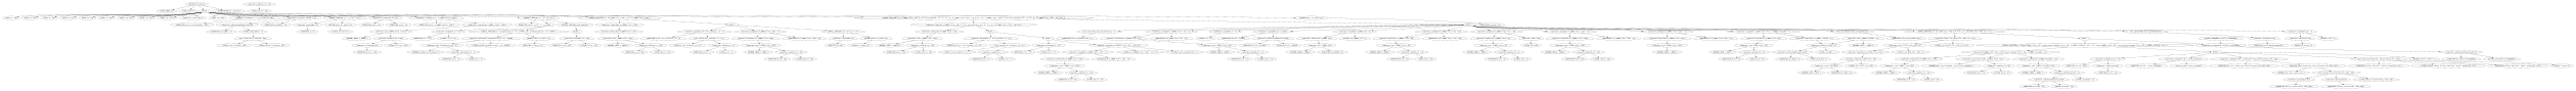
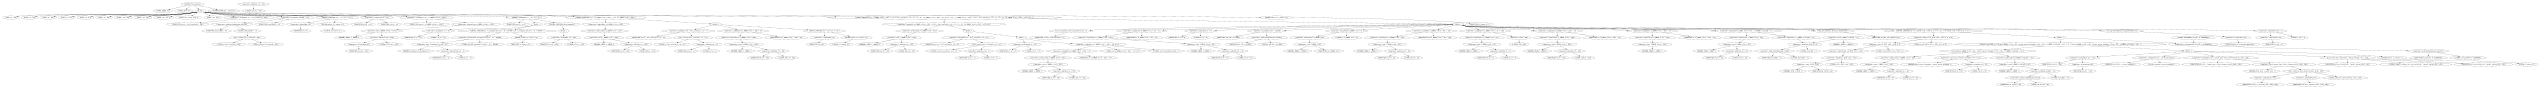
  digraph {
    fontname="JetBrains Mono"
    node [fontname="JetBrains Mono"]
    edge [fontname="JetBrains Mono"]
    n1 [label="(METHOD,tftp_connect)"]
    n2 [label="(PARAM,_DWORD *a1)"]
    n3 [label="(PARAM,_BYTE *a2)"]
    n4 [label="(BLOCK,,)"]
    n5 [label="(METHOD_RETURN,int __fastcall)"]
    n6 [label="(LOCAL,v4: int)"]
    n7 [label="(LOCAL,v5: int)"]
    n8 [label="(LOCAL,v6: int)"]
    n9 [label="(LOCAL,v7: int)"]
    n10 [label="(LOCAL,v8: int)"]
    n11 [label="(LOCAL,v9: int)"]
    n12 [label="(LOCAL,v10: int)"]
    n13 [label="(LOCAL,v11: int)"]
    n14 [label="(LOCAL,v12: int *)"]
    n15 [label="(LOCAL,v13: const char *)"]
    n16 [label="(LOCAL,v15: int)"]
    n17 [label="(<operator>.assignment,v4 = Curl_ccalloc(1, 336))"]
    n18 [label="(<operator>.assignment,a1[188] = v4)"]
    n19 [label="(CONTROL_STRUCTURE,if ( !v4 ),if ( !v4 ))"]
    n20 [label="(<operator>.assignment,v5 = v4)"]
    n21 [label="(<operator>.assignment,v6 = *(_DWORD *)(*a1 + 1576))"]
    n22 [label="(CONTROL_STRUCTURE,if ( v6 ),if ( v6 ))"]
    n23 [label="(CONTROL_STRUCTURE,if ( !*(_DWORD *)(v4 + 328) ),if ( !*(_DWORD *)(v4 + 328) ))"]
    n24 [label="(CONTROL_STRUCTURE,if ( *(_DWORD *)(v5 + 332) || (v9 = Curl_ccalloc(1, v6 + 4), v7 = 27, (*(_DWORD *)(v5 + 332) = v9) != 0) ),if ( *(_DWORD *)(v5 + 332) || (v9 = Curl_ccalloc(1, v6 + 4), v7 = 27, (*(_DWORD *)(v5 + 332) = v9) != 0) ))"]
    n25 [label="(RETURN,return v7;,return v7;)"]
    n26 [label="(IDENTIFIER,v4,v4 = Curl_ccalloc(1, 336))"]
    n27 [label="(<operator>.indirectIndexAccess,a1[188])"]
    n28 [label="(IDENTIFIER,v4,a1[188] = v4)"]
    n29 [label="(<operator>.logicalNot,!v4)"]
    n30 [label="(RETURN,return 27;,return 27;)"]
    n31 [label="(IDENTIFIER,v5,v5 = v4)"]
    n32 [label="(IDENTIFIER,v4,v5 = v4)"]
    n33 [label="(IDENTIFIER,v6,v6 = *(_DWORD *)(*a1 + 1576))"]
    n34 [label="(<operator>.indirection,*(_DWORD *)(*a1 + 1576))"]
    n35 [label="(IDENTIFIER,v6,if ( v6 ))"]
    n36 [label="(BLOCK,,)"]
    n37 [label="(CONTROL_STRUCTURE,else,logicalOr)"]
    n38 [label="(<operator>.logicalNot,!*(_DWORD *)(v4 + 328))"]
    n39 [label="(BLOCK,,)"]
    n40 [label="(<operator>.logicalOr,*(_DWORD *)(v5 + 332) || (v9 = Curl_ccalloc(1, v6 + 4), v7 = 27, (*(_DWORD *)(v5 + 332) = v9) != 0))"]
    n41 [label="(BLOCK,,)"]
    n42 [label="(IDENTIFIER,v7,return v7;)"]
    n43 [label="(Curl_ccalloc,Curl_ccalloc(1, 336))"]
    n44 [label="(LITERAL,1,Curl_ccalloc(1, 336))"]
    n45 [label="(LITERAL,336,Curl_ccalloc(1, 336))"]
    n46 [label="(IDENTIFIER,a1,a1[188] = v4)"]
    n47 [label="(LITERAL,188,a1[188] = v4)"]
    n48 [label="(IDENTIFIER,v4,!v4)"]
    n49 [label="(LITERAL,27,return 27;)"]
    n50 [label="(<operator>.cast,(_DWORD *)(*a1 + 1576))"]
    n51 [label="(UNKNOWN,_DWORD *,_DWORD *)"]
    n52 [label="(<operator>.addition,*a1 + 1576)"]
    n53 [label="(<operator>.indirection,*a1)"]
    n54 [label="(LITERAL,1576,*a1 + 1576)"]
    n55 [label="(IDENTIFIER,a1,*a1 + 1576)"]
    n56 [label="(<operator>.assignment,v7 = 71)"]
    n57 [label="(CONTROL_STRUCTURE,if ( (unsigned int)(v6 - 8) > 0xFFB0 ),if ( (unsigned int)(v6 - 8) > 0xFFB0 ))"]
    n58 [label="(BLOCK,,)"]
    n59 [label="(IDENTIFIER,v7,v7 = 71)"]
    n60 [label="(LITERAL,71,v7 = 71)"]
    n61 [label="(<operator>.greaterThan,(unsigned int)(v6 - 8) > 0xFFB0)"]
    n62 [label="(RETURN,return v7;,return v7;)"]
    n63 [label="(<operator>.cast,(unsigned int)(v6 - 8))"]
    n64 [label="(LITERAL,0xFFB0,(unsigned int)(v6 - 8) > 0xFFB0)"]
    n65 [label="(IDENTIFIER,v7,return v7;)"]
    n66 [label="(UNKNOWN,unsigned int,unsigned int)"]
    n67 [label="(<operator>.subtraction,v6 - 8)"]
    n68 [label="(IDENTIFIER,v6,v6 - 8)"]
    n69 [label="(LITERAL,8,v6 - 8)"]
    n70 [label="(<operator>.assignment,v6 = 512)"]
    n71 [label="(IDENTIFIER,v6,v6 = 512)"]
    n72 [label="(LITERAL,512,v6 = 512)"]
    n73 [label="(<operator>.indirection,*(_DWORD *)(v4 + 328))"]
    n74 [label="(<operator>.assignment,v8 = Curl_ccalloc(1, v6 + 4))"]
    n75 [label="(<operator>.assignment,*(_DWORD *)(v5 + 328) = v8)"]
    n76 [label="(CONTROL_STRUCTURE,if ( !v8 ),if ( !v8 ))"]
    n77 [label="(<operator>.cast,(_DWORD *)(v4 + 328))"]
    n78 [label="(UNKNOWN,_DWORD *,_DWORD *)"]
    n79 [label="(<operator>.addition,v4 + 328)"]
    n80 [label="(IDENTIFIER,v4,v4 + 328)"]
    n81 [label="(LITERAL,328,v4 + 328)"]
    n82 [label="(IDENTIFIER,v8,v8 = Curl_ccalloc(1, v6 + 4))"]
    n83 [label="(Curl_ccalloc,Curl_ccalloc(1, v6 + 4))"]
    n84 [label="(<operator>.indirection,*(_DWORD *)(v5 + 328))"]
    n85 [label="(IDENTIFIER,v8,*(_DWORD *)(v5 + 328) = v8)"]
    n86 [label="(<operator>.logicalNot,!v8)"]
    n87 [label="(RETURN,return 27;,return 27;)"]
    n88 [label="(LITERAL,1,Curl_ccalloc(1, v6 + 4))"]
    n89 [label="(<operator>.addition,v6 + 4)"]
    n90 [label="(IDENTIFIER,v6,v6 + 4)"]
    n91 [label="(LITERAL,4,v6 + 4)"]
    n92 [label="(<operator>.cast,(_DWORD *)(v5 + 328))"]
    n93 [label="(UNKNOWN,_DWORD *,_DWORD *)"]
    n94 [label="(<operator>.addition,v5 + 328)"]
    n95 [label="(IDENTIFIER,v5,v5 + 328)"]
    n96 [label="(LITERAL,328,v5 + 328)"]
    n97 [label="(IDENTIFIER,v8,!v8)"]
    n98 [label="(LITERAL,27,return 27;)"]
    n99 [label="(<operator>.indirection,*(_DWORD *)(v5 + 332))"]
    n100 [label="(BLOCK,,)"]
    n101 [label="(Curl_conncontrol,Curl_conncontrol(a1, 1))"]
    n102 [label="(<operator>.assignment,*(_DWORD *)(v5 + 16) = a1)"]
    n103 [label="(<operator>.assignment,v7 = 0)"]
    n104 [label="(<operator>.assignment,v10 = a1[105])"]
    n105 [label="(<operator>.assignment,*(_DWORD *)v5 = 0)"]
    n106 [label="(<operator>.assignment,*(_DWORD *)(v5 + 20) = v10)"]
    n107 [label="(<operator>.assignment,*(_DWORD *)(v5 + 8) = -100)"]
    n108 [label="(<operator>.assignment,*(_DWORD *)(v5 + 320) = v6)"]
    n109 [label="(<operator>.assignment,*(_DWORD *)(v5 + 324) = v6)"]
    n110 [label="(<operator>.assignment,*(_WORD *)(v5 + 52) = *(_DWORD *)(a1[20] + 4))"]
    n111 [label="(tftp_set_timeouts,tftp_set_timeouts(v5))"]
    n112 [label="(CONTROL_STRUCTURE,if ( (*((_BYTE *)a1 + 591) & 2) == 0 ),if ( (*((_BYTE *)a1 + 591) & 2) == 0 ))"]
    n113 [label="(Curl_pgrsStartNow,Curl_pgrsStartNow(*a1))"]
    n114 [label="(<operator>.assignment,*a2 = 1)"]
    n115 [label="(<operator>.cast,(_DWORD *)(v5 + 332))"]
    n116 [label="(<operator>.assignment,v9 = Curl_ccalloc(1, v6 + 4))"]
    n117 [label="(BLOCK,,)"]
    n118 [label="(UNKNOWN,_DWORD *,_DWORD *)"]
    n119 [label="(<operator>.addition,v5 + 332)"]
    n120 [label="(IDENTIFIER,v5,v5 + 332)"]
    n121 [label="(LITERAL,332,v5 + 332)"]
    n122 [label="(IDENTIFIER,v9,v9 = Curl_ccalloc(1, v6 + 4))"]
    n123 [label="(Curl_ccalloc,Curl_ccalloc(1, v6 + 4))"]
    n124 [label="(<operator>.assignment,v7 = 27)"]
    n125 [label="(<operator>.notEquals,(*(_DWORD *)(v5 + 332) = v9) != 0)"]
    n126 [label="(LITERAL,1,Curl_ccalloc(1, v6 + 4))"]
    n127 [label="(<operator>.addition,v6 + 4)"]
    n128 [label="(IDENTIFIER,v6,v6 + 4)"]
    n129 [label="(LITERAL,4,v6 + 4)"]
    n130 [label="(IDENTIFIER,v7,v7 = 27)"]
    n131 [label="(LITERAL,27,v7 = 27)"]
    n132 [label="(<operator>.assignment,*(_DWORD *)(v5 + 332) = v9)"]
    n133 [label="(LITERAL,0,(*(_DWORD *)(v5 + 332) = v9) != 0)"]
    n134 [label="(LITERAL,1,Curl_conncontrol(a1, 1))"]
    n135 [label="(<operator>.indirection,*(_DWORD *)(v5 + 332))"]
    n136 [label="(IDENTIFIER,v9,*(_DWORD *)(v5 + 332) = v9)"]
    n137 [label="(<operator>.cast,(_DWORD *)(v5 + 332))"]
    n138 [label="(UNKNOWN,_DWORD *,_DWORD *)"]
    n139 [label="(<operator>.addition,v5 + 332)"]
    n140 [label="(IDENTIFIER,v5,v5 + 332)"]
    n141 [label="(LITERAL,332,v5 + 332)"]
    n142 [label="(IDENTIFIER,a1,Curl_conncontrol(a1, 1))"]
    n143 [label="(<operator>.indirection,*(_DWORD *)(v5 + 16))"]
    n144 [label="(IDENTIFIER,a1,*(_DWORD *)(v5 + 16) = a1)"]
+   n145 [label="(IDENTIFIER,v7,v7 = 0)"]
    n146 [label="(LITERAL,0,v7 = 0)"]
    n147 [label="(IDENTIFIER,v10,v10 = a1[105])"]
    n148 [label="(<operator>.indirectIndexAccess,a1[105])"]
    n149 [label="(<operator>.indirection,*(_DWORD *)v5)"]
    n150 [label="(LITERAL,0,*(_DWORD *)v5 = 0)"]
    n151 [label="(<operator>.indirection,*(_DWORD *)(v5 + 20))"]
    n152 [label="(IDENTIFIER,v10,*(_DWORD *)(v5 + 20) = v10)"]
    n153 [label="(<operator>.indirection,*(_DWORD *)(v5 + 8))"]
    n154 [label="(<operator>.minus,-100)"]
    n155 [label="(<operator>.indirection,*(_DWORD *)(v5 + 320))"]
    n156 [label="(IDENTIFIER,v6,*(_DWORD *)(v5 + 320) = v6)"]
    n157 [label="(<operator>.indirection,*(_DWORD *)(v5 + 324))"]
    n158 [label="(IDENTIFIER,v6,*(_DWORD *)(v5 + 324) = v6)"]
    n159 [label="(<operator>.indirection,*(_WORD *)(v5 + 52))"]
    n160 [label="(<operator>.indirection,*(_DWORD *)(a1[20] + 4))"]
    n161 [label="(IDENTIFIER,v5,tftp_set_timeouts(v5))"]
    n162 [label="(<operator>.equals,(*((_BYTE *)a1 + 591) & 2) == 0)"]
    n163 [label="(BLOCK,,)"]
    n164 [label="(<operator>.indirection,*a1)"]
    n165 [label="(<operator>.indirection,*a2)"]
    n166 [label="(LITERAL,1,*a2 = 1)"]
    n167 [label="(<operator>.cast,(_DWORD *)(v5 + 16))"]
    n168 [label="(UNKNOWN,_DWORD *,_DWORD *)"]
    n169 [label="(<operator>.addition,v5 + 16)"]
    n170 [label="(IDENTIFIER,v5,v5 + 16)"]
    n171 [label="(LITERAL,16,v5 + 16)"]
    n172 [label="(IDENTIFIER,a1,v10 = a1[105])"]
    n173 [label="(LITERAL,105,v10 = a1[105])"]
    n174 [label="(<operator>.cast,(_DWORD *)v5)"]
    n175 [label="(UNKNOWN,_DWORD *,_DWORD *)"]
    n176 [label="(IDENTIFIER,v5,(_DWORD *)v5)"]
    n177 [label="(<operator>.cast,(_DWORD *)(v5 + 20))"]
    n178 [label="(UNKNOWN,_DWORD *,_DWORD *)"]
    n179 [label="(<operator>.addition,v5 + 20)"]
    n180 [label="(IDENTIFIER,v5,v5 + 20)"]
    n181 [label="(LITERAL,20,v5 + 20)"]
    n182 [label="(<operator>.cast,(_DWORD *)(v5 + 8))"]
    n183 [label="(LITERAL,100,-100)"]
    n184 [label="(UNKNOWN,_DWORD *,_DWORD *)"]
    n185 [label="(<operator>.addition,v5 + 8)"]
    n186 [label="(IDENTIFIER,v5,v5 + 8)"]
    n187 [label="(LITERAL,8,v5 + 8)"]
    n188 [label="(<operator>.cast,(_DWORD *)(v5 + 320))"]
    n189 [label="(UNKNOWN,_DWORD *,_DWORD *)"]
    n190 [label="(<operator>.addition,v5 + 320)"]
    n191 [label="(IDENTIFIER,v5,v5 + 320)"]
    n192 [label="(LITERAL,320,v5 + 320)"]
    n193 [label="(<operator>.cast,(_DWORD *)(v5 + 324))"]
    n194 [label="(UNKNOWN,_DWORD *,_DWORD *)"]
    n195 [label="(<operator>.addition,v5 + 324)"]
    n196 [label="(LITERAL,324,v5 + 324)"]
    n197 [label="(<operator>.cast,(_WORD *)(v5 + 52))"]
    n198 [label="(<operator>.addition,a1[20] + 4)"]
    n199 [label="(UNKNOWN,_WORD *,_WORD *)"]
    n200 [label="(<operator>.addition,v5 + 52)"]
    n201 [label="(IDENTIFIER,v5,v5 + 52)"]
    n202 [label="(LITERAL,52,v5 + 52)"]
    n203 [label="(<operator>.cast,(_DWORD *)(a1[20] + 4))"]
    n204 [label="(UNKNOWN,_DWORD *,_DWORD *)"]
    n205 [label="(<operator>.indirectIndexAccess,a1[20])"]
    n206 [label="(LITERAL,4,a1[20] + 4)"]
    n207 [label="(IDENTIFIER,a1,a1[20] + 4)"]
    n208 [label="(LITERAL,20,a1[20] + 4)"]
    n209 [label="(<operator>.and,*((_BYTE *)a1 + 591) & 2)"]
    n210 [label="(LITERAL,0,(*((_BYTE *)a1 + 591) & 2) == 0)"]
    n211 [label="(CONTROL_STRUCTURE,if ( bind(*(_DWORD *)(v5 + 20), (const struct sockaddr *)(v5 + 52), *(_DWORD *)(a1[20] + 16)) ),if ( bind(*(_DWORD *)(v5 + 20), (const struct sockaddr *)(v5 + 52), *(_DWORD *)(a1[20] + 16)) ))"]
    n212 [label="(<operators>.assignmentOr,a1[147] |= 0x2000000u)"]
    n213 [label="(<operator>.indirection,*((_BYTE *)a1 + 591))"]
    n214 [label="(LITERAL,2,*((_BYTE *)a1 + 591) & 2)"]
    n215 [label="(<operator>.addition,(_BYTE *)a1 + 591)"]
    n216 [label="(<operator>.cast,(_BYTE *)a1)"]
    n217 [label="(LITERAL,591,(_BYTE *)a1 + 591)"]
    n218 [label="(UNKNOWN,_BYTE *,_BYTE *)"]
    n219 [label="(IDENTIFIER,a1,(_BYTE *)a1)"]
    n220 [label="(bind,bind(*(_DWORD *)(v5 + 20), (const struct sockaddr *)(v5 + 52), *(_DWORD *)(a1[20] + 16)))"]
    n221 [label="(BLOCK,,)"]
    n222 [label="(<operator>.indirectIndexAccess,a1[147])"]
    n223 [label="(<operator>.indirection,*(_DWORD *)(v5 + 20))"]
    n224 [label="(<operator>.cast,(const struct sockaddr *)(v5 + 52))"]
    n225 [label="(<operator>.indirection,*(_DWORD *)(a1[20] + 16))"]
    n226 [label="(<operator>.assignment,v11 = *a1)"]
    n227 [label="(<operator>.assignment,v12 = _errno_location())"]
    n228 [label="(<operator>.assignment,v13 = (const char *)Curl_strerror(*v12, &v15, 128))"]
    n229 [label="(Curl_failf,Curl_failf(v11, \"bind() failed; %s\", v13))"]
    n230 [label="(RETURN,return 7;,return 7;)"]
    n231 [label="(<operator>.cast,(_DWORD *)(v5 + 20))"]
    n232 [label="(UNKNOWN,const struct sockaddr *,const struct sockaddr *)"]
    n233 [label="(<operator>.addition,v5 + 52)"]
    n234 [label="(<operator>.cast,(_DWORD *)(a1[20] + 16))"]
    n235 [label="(UNKNOWN,_DWORD *,_DWORD *)"]
    n236 [label="(<operator>.addition,v5 + 20)"]
    n237 [label="(IDENTIFIER,v5,v5 + 20)"]
    n238 [label="(LITERAL,20,v5 + 20)"]
    n239 [label="(IDENTIFIER,v5,v5 + 52)"]
    n240 [label="(LITERAL,52,v5 + 52)"]
    n241 [label="(UNKNOWN,_DWORD *,_DWORD *)"]
    n242 [label="(<operator>.addition,a1[20] + 16)"]
    n243 [label="(<operator>.indirectIndexAccess,a1[20])"]
    n244 [label="(LITERAL,16,a1[20] + 16)"]
    n245 [label="(IDENTIFIER,a1,a1[20] + 16)"]
    n246 [label="(LITERAL,20,a1[20] + 16)"]
    n247 [label="(IDENTIFIER,v11,v11 = *a1)"]
    n248 [label="(<operator>.indirection,*a1)"]
    n249 [label="(IDENTIFIER,v12,v52 = _errno_location())"]
    n250 [label="(_errno_location,_errno_location())"]
    n251 [label="(IDENTIFIER,v13,v13 = (const char *)Curl_strerror(*v12, &v15, 128))"]
    n252 [label="(<operator>.cast,(const char *)Curl_strerror(*v12, &v15, 128))"]
    n253 [label="(IDENTIFIER,v11,Curl_failf(v11, \"bind() failed; %s\", v13))"]
    n254 [label="(LITERAL,\"bind() failed; %s\",Curl_failf(v11, \"bind() failed; %s\", v13))"]
    n255 [label="(IDENTIFIER,v13,Curl_failf(v11, \"bind() failed; %s\", v13))"]
    n256 [label="(LITERAL,7,return 7;)"]
    n257 [label="(IDENTIFIER,a1,v11 = *a1)"]
    n258 [label="(UNKNOWN,const char *,const char *)"]
    n259 [label="(Curl_strerror,Curl_strerror(*v12, &v15, 128))"]
    n260 [label="(<operator>.indirection,*v12)"]
    n261 [label="(<operator>.addressOf,&v15)"]
    n262 [label="(LITERAL,128,Curl_strerror(*v12, &v15, 128))"]
    n263 [label="(IDENTIFIER,v12,Curl_strerror(*v12, &v15, 128))"]
    n264 [label="(IDENTIFIER,v15,Curl_strerror(*v12, &v15, 128))"]
    n265 [label="(IDENTIFIER,a1,a1[147] |= 0x2000000u)"]
    n266 [label="(LITERAL,147,a1[147] |= 0x2000000u)"]
    n267 [label="(LITERAL,0x2000000u,a1[147] |= 0x2000000u)"]
    n268 [label="(IDENTIFIER,a1,Curl_pgrsStartNow(*a1))"]
    n269 [label="(IDENTIFIER,a2,*a2 = 1)"]
    n1 -> n2
    n1 -> n3
    n1 -> n4
    n1 -> n5
    n4 -> n6
    n4 -> n7
    n4 -> n8
    n4 -> n9
    n4 -> n10
    n4 -> n11
    n4 -> n12
    n4 -> n13
    n4 -> n14
    n4 -> n15
    n4 -> n16
    n4 -> n17
    n4 -> n18
    n4 -> n19
    n4 -> n20
    n4 -> n21
    n4 -> n22
    n4 -> n23
    n4 -> n24
    n4 -> n25
    n17 -> n26
    n18 -> n27
    n18 -> n28
    n19 -> n29
    n19 -> n30
    n20 -> n31
    n20 -> n32
    n21 -> n33
    n21 -> n34
    n22 -> n35
    n22 -> n36
    n22 -> n37
    n23 -> n38
    n23 -> n39
    n24 -> n40
    n24 -> n41
    n25 -> n42
    n27 -> n46
    n27 -> n47
    n29 -> n48
    n30 -> n49
    n34 -> n50
    n36 -> n56
    n36 -> n57
    n37 -> n58
    n38 -> n73
    n39 -> n74
    n39 -> n75
    n39 -> n76
    n40 -> n99
    n40 -> n100
    n41 -> n101
    n41 -> n102
    n41 -> n103
    n41 -> n104
    n41 -> n105
    n41 -> n106
    n41 -> n107
    n41 -> n108
    n41 -> n109
    n41 -> n110
    n41 -> n111
    n41 -> n112
    n41 -> n113
    n41 -> n114
    n43 -> n44
    n43 -> n45
    n47 -> n43
    n50 -> n51
    n50 -> n52
    n52 -> n53
    n52 -> n54
    n53 -> n55
    n56 -> n59
    n56 -> n60
    n57 -> n61
    n57 -> n62
    n58 -> n70
    n61 -> n63
    n61 -> n64
    n62 -> n65
    n63 -> n66
    n63 -> n67
    n67 -> n68
    n67 -> n69
    n70 -> n71
    n70 -> n72
    n73 -> n77
    n74 -> n82
    n74 -> n83
    n75 -> n84
    n75 -> n85
    n76 -> n86
    n76 -> n87
    n77 -> n78
    n77 -> n79
    n79 -> n80
    n79 -> n81
    n83 -> n88
    n83 -> n89
    n84 -> n92
    n86 -> n97
    n87 -> n98
    n89 -> n90
    n89 -> n91
    n92 -> n93
    n92 -> n94
    n94 -> n95
    n94 -> n96
    n99 -> n115
    n100 -> n116
    n100 -> n117
    n101 -> n142
    n102 -> n143
    n102 -> n144
+   n103 -> n145
    n103 -> n146
    n104 -> n147
    n104 -> n148
    n105 -> n149
    n105 -> n150
    n106 -> n151
    n106 -> n152
    n107 -> n153
    n107 -> n154
    n108 -> n155
    n108 -> n156
    n109 -> n157
    n109 -> n158
    n110 -> n159
    n110 -> n160
    n111 -> n161
    n112 -> n162
    n112 -> n163
    n113 -> n164
    n114 -> n165
    n114 -> n166
    n115 -> n118
    n115 -> n119
    n116 -> n122
    n116 -> n123
    n117 -> n124
    n117 -> n125
    n119 -> n120
    n119 -> n121
    n123 -> n126
    n123 -> n127
    n124 -> n130
    n124 -> n131
    n125 -> n132
    n125 -> n133
    n125 -> n134
    n127 -> n128
    n127 -> n129
    n132 -> n135
    n132 -> n136
    n135 -> n137
    n137 -> n138
    n137 -> n139
    n139 -> n140
    n139 -> n141
    n143 -> n167
    n148 -> n172
    n148 -> n173
    n149 -> n174
    n151 -> n177
    n153 -> n182
    n154 -> n183
    n155 -> n188
    n157 -> n193
    n159 -> n197
    n160 -> n198
    n162 -> n209
    n162 -> n210
    n163 -> n211
    n163 -> n212
    n164 -> n268
    n165 -> n269
    n167 -> n168
    n167 -> n169
    n169 -> n170
    n169 -> n171
    n174 -> n175
    n174 -> n176
    n177 -> n178
    n177 -> n179
    n179 -> n180
    n179 -> n181
    n182 -> n184
    n182 -> n185
    n185 -> n186
    n185 -> n187
    n188 -> n189
    n188 -> n190
    n190 -> n191
    n190 -> n192
    n193 -> n194
    n195 -> n196
    n197 -> n199
    n197 -> n200
    n198 -> n205
    n198 -> n206
    n200 -> n201
    n200 -> n202
    n203 -> n198
    n203 -> n204
    n205 -> n207
    n205 -> n208
    n209 -> n213
    n209 -> n214
    n211 -> n220
    n211 -> n221
    n212 -> n222
    n213 -> n215
    n215 -> n216
    n215 -> n217
    n216 -> n218
    n216 -> n219
    n220 -> n223
    n220 -> n224
    n220 -> n225
    n221 -> n226
    n221 -> n227
    n221 -> n228
    n221 -> n229
    n221 -> n230
    n222 -> n265
    n222 -> n266
    n223 -> n231
    n224 -> n232
    n224 -> n233
    n225 -> n234
    n226 -> n247
    n226 -> n248
    n227 -> n249
    n227 -> n250
    n228 -> n251
    n228 -> n252
    n229 -> n253
    n229 -> n254
    n229 -> n255
    n230 -> n256
    n231 -> n235
    n231 -> n236
    n233 -> n239
    n233 -> n240
    n234 -> n241
    n234 -> n242
    n236 -> n237
    n236 -> n238
    n242 -> n243
    n242 -> n244
    n243 -> n245
    n243 -> n246
    n248 -> n257
    n252 -> n258
    n252 -> n259
    n259 -> n260
    n259 -> n261
    n259 -> n262
    n260 -> n263
    n261 -> n264
    n267 -> n212
  }
